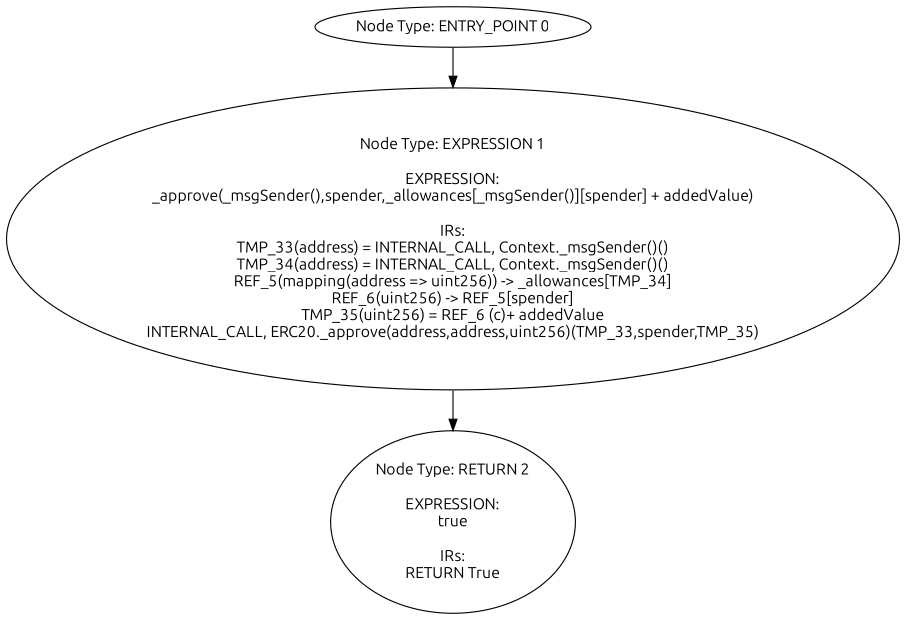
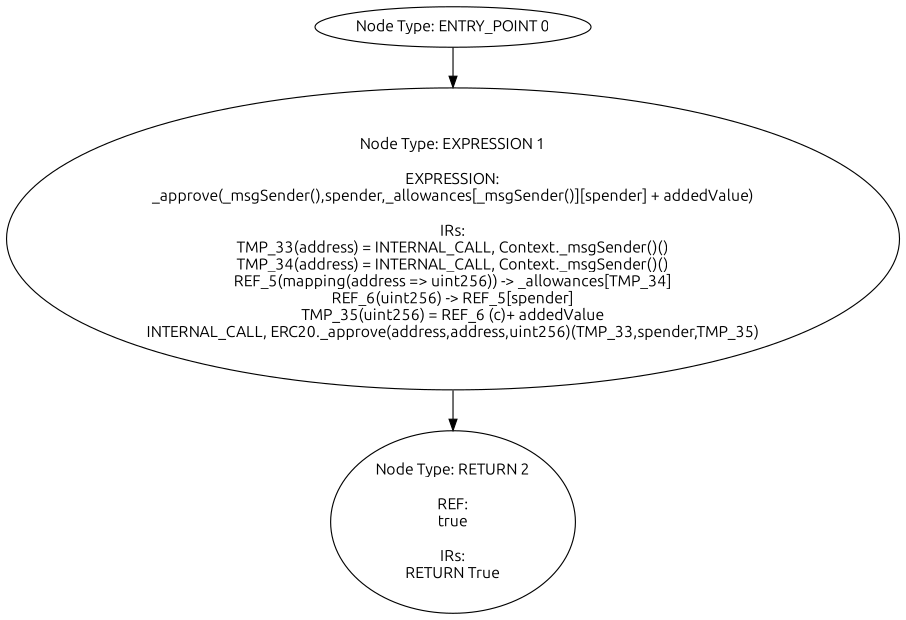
  digraph {
    fontname=Ubuntu
    node [fontname=Ubuntu]
    edge [fontname=Ubuntu]
    n1 [label="Node Type: ENTRY_POINT 0\n"]
    n2 [label="Node Type: EXPRESSION 1\n\nEXPRESSION:\n_approve(_msgSender(),spender,_allowances[_msgSender()][spender] + addedValue)\n\nIRs:\nTMP_33(address) = INTERNAL_CALL, Context._msgSender()()\nTMP_34(address) = INTERNAL_CALL, Context._msgSender()()\nREF_5(mapping(address => uint256)) -> _allowances[TMP_34]\nREF_6(uint256) -> REF_5[spender]\nTMP_35(uint256) = REF_6 (c)+ addedValue\nINTERNAL_CALL, ERC20._approve(address,address,uint256)(TMP_33,spender,TMP_35)"]
-   n3 [label="Node Type: RETURN 2\n\nEXPRESSION:\ntrue\n\nIRs:\nRETURN True"]
+   n3 [label="Node Type: RETURN 2\n\nREF:\ntrue\n\nIRs:\nRETURN True"]
    n1 -> n2
    n2 -> n3
  }
